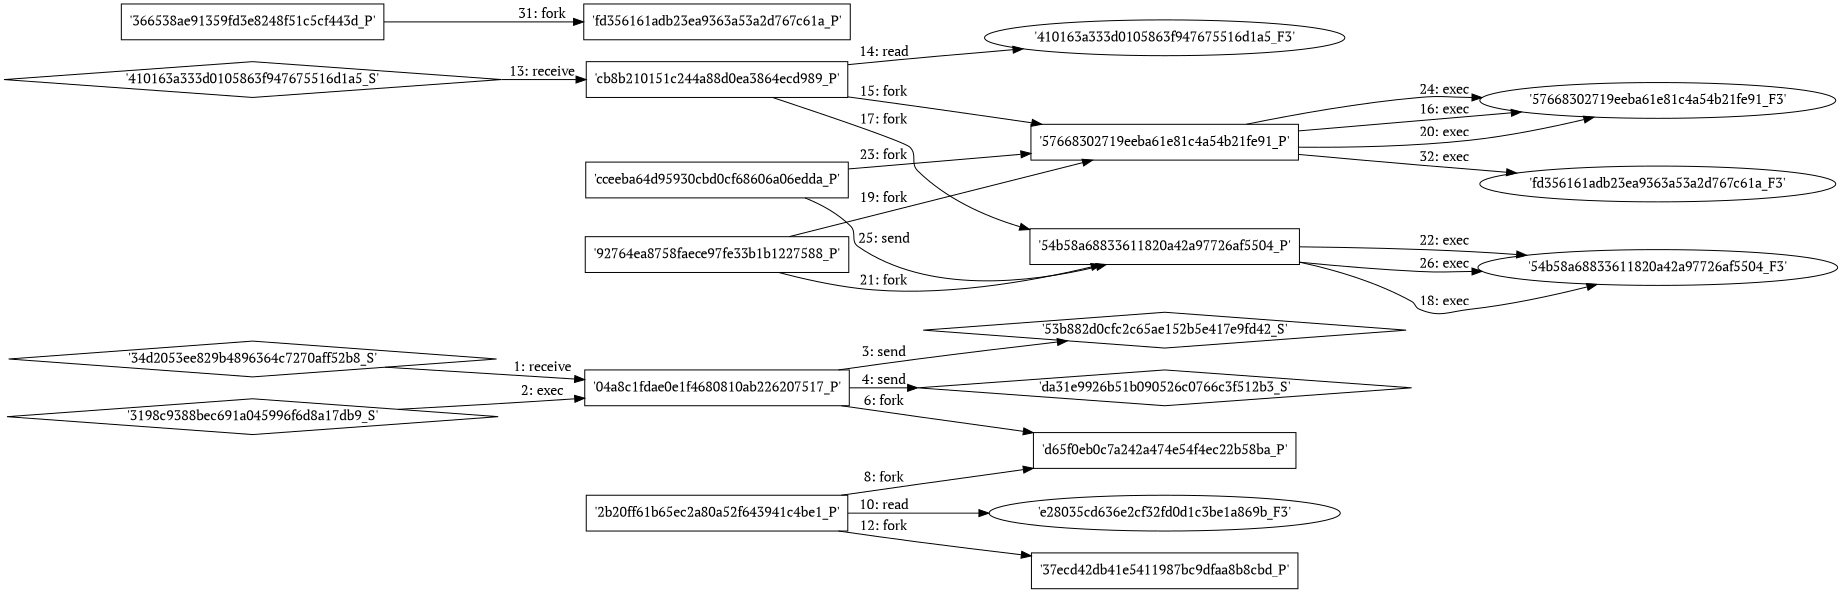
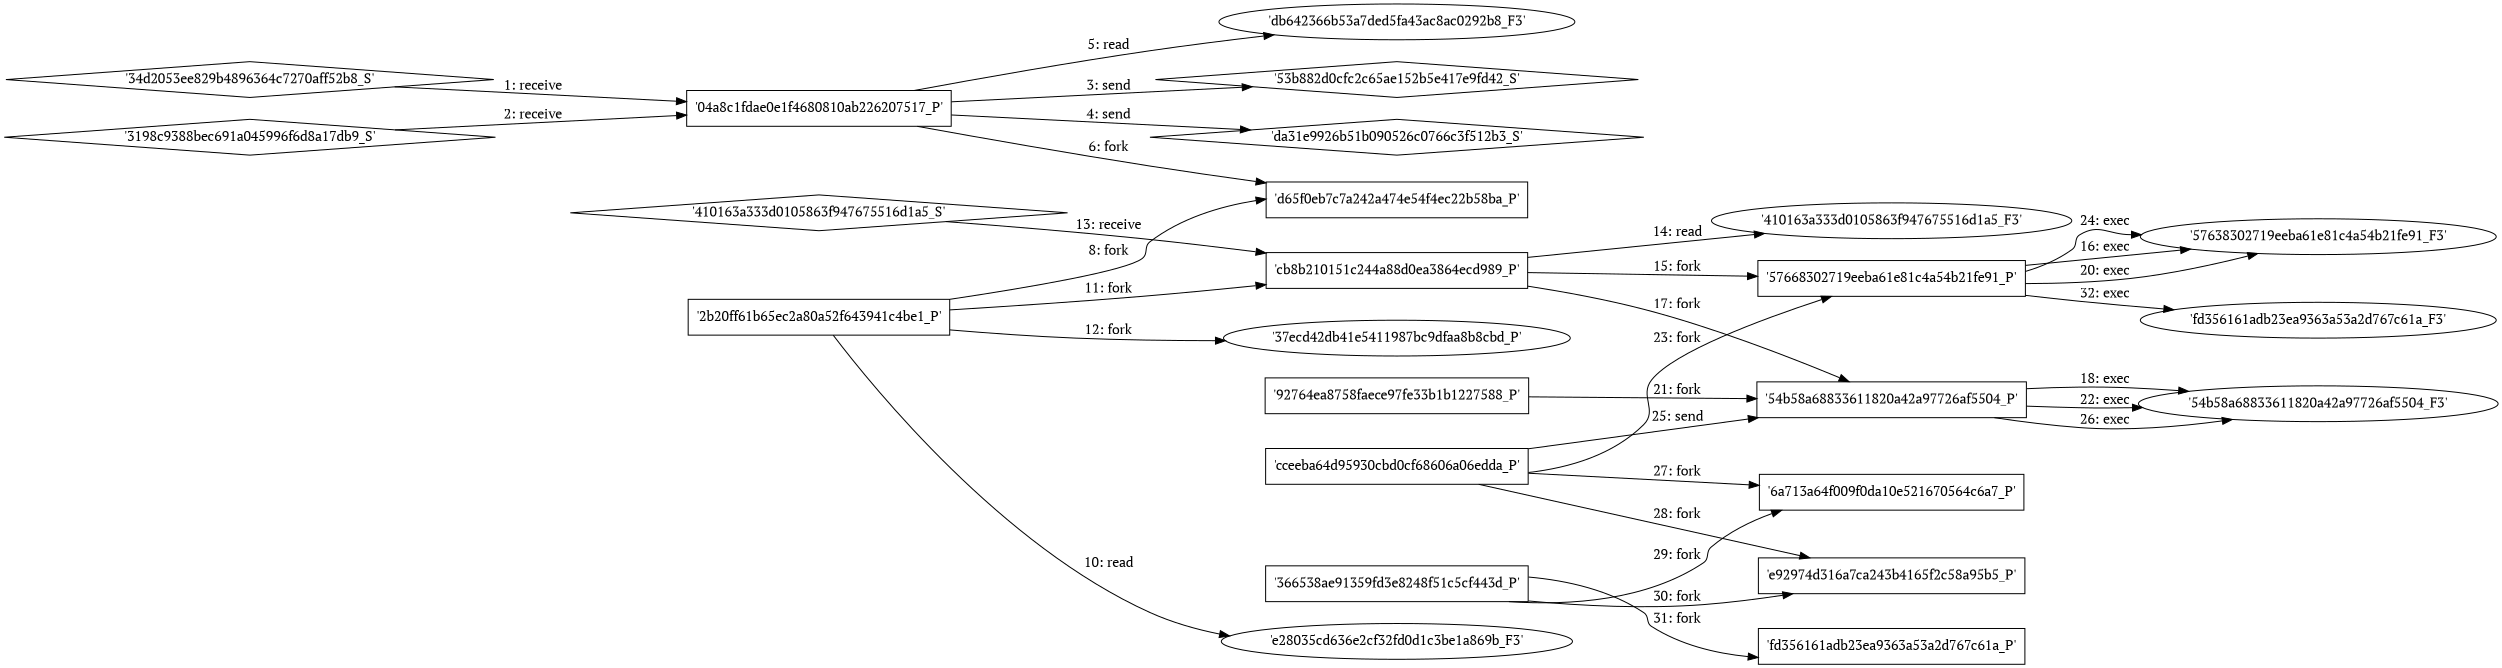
  digraph {
    engine=neato
    fixedsize=false
    fontname="PT Serif"
    fontsize=10
    nodesep=0.3
    rankdir=LR
    ranksep=0
    splines=true
    node [fontname="PT Serif" node_type=Process shape=box]
    edge [fontname="PT Serif"]
    "'53b882d0cfc2c65ae152b5e417e9fd42_S'" [node_type=Socket shape=diamond]
    "'04a8c1fdae0e1f4680810ab226207517_P'"
    "'da31e9926b51b090526c0766c3f512b3_S'" [node_type=Socket shape=diamond]
-   "'d65f0eb0c7a242a474e54f4ec22b58ba_P'"
+   "'db642366b53a7ded5fa43ac8ac0292b8_F3'" [node_type=file shape=ellipse]
+   "'d65f0eb0c7a242a474e54f4ec22b58ba_P'" [label="'d65f0eb7c7a242a474e54f4ec22b58ba_P'"]
    "'34d2053ee829b4896364c7270aff52b8_S'" [node_type=Socket shape=diamond]
    "'3198c9388bec691a045996f6d8a17db9_S'" [node_type=Socket shape=diamond]
    "'2b20ff61b65ec2a80a52f643941c4be1_P'"
    "'e28035cd636e2cf32fd0d1c3be1a869b_F3'" [node_type=file shape=ellipse]
    n10 [label="'cb8b210151c244a88d0ea3864ecd989_P'"]
-   "'37ecd42db41e5411987bc9dfaa8b8cbd_P'"
+   "'37ecd42db41e5411987bc9dfaa8b8cbd_P'" [shape=ellipse]
    "'410163a333d0105863f947675516d1a5_F3'" [node_type=file shape=ellipse]
    "'57668302719eeba61e81c4a54b21fe91_P'"
    "'54b58a68833611820a42a97726af5504_P'"
-   "'57668302719eeba61e81c4a54b21fe91_F3'" [node_type=File shape=ellipse]
+   "'57668302719eeba61e81c4a54b21fe91_F3'" [node_type=File shape=ellipse label="'57638302719eeba61e81c4a54b21fe91_F3'"]
    "'fd356161adb23ea9363a53a2d767c61a_F3'" [node_type=File shape=ellipse]
    "'54b58a68833611820a42a97726af5504_F3'" [node_type=File shape=ellipse]
    "'410163a333d0105863f947675516d1a5_S'" [node_type=Socket shape=diamond]
    "'92764ea8758faece97fe33b1b1227588_P'"
    "'cceeba64d95930cbd0cf68606a06edda_P'"
+   "'6a713a64f009f0da10e521670564c6a7_P'"
+   "'e92974d316a7ca243b4165f2c58a95b5_P'"
    "'366538ae91359fd3e8248f51c5cf443d_P'"
    "'fd356161adb23ea9363a53a2d767c61a_P'"
    "'04a8c1fdae0e1f4680810ab226207517_P'" -> "'53b882d0cfc2c65ae152b5e417e9fd42_S'" [label="3: send"]
    "'04a8c1fdae0e1f4680810ab226207517_P'" -> "'da31e9926b51b090526c0766c3f512b3_S'" [label="4: send"]
+   "'04a8c1fdae0e1f4680810ab226207517_P'" -> "'db642366b53a7ded5fa43ac8ac0292b8_F3'" [label="5: read"]
    "'04a8c1fdae0e1f4680810ab226207517_P'" -> "'d65f0eb0c7a242a474e54f4ec22b58ba_P'" [label="6: fork"]
    "'34d2053ee829b4896364c7270aff52b8_S'" -> "'04a8c1fdae0e1f4680810ab226207517_P'" [label="1: receive"]
-   "'3198c9388bec691a045996f6d8a17db9_S'" -> "'04a8c1fdae0e1f4680810ab226207517_P'" [label="2: exec"]
+   "'3198c9388bec691a045996f6d8a17db9_S'" -> "'04a8c1fdae0e1f4680810ab226207517_P'" [label="2: receive"]
    "'2b20ff61b65ec2a80a52f643941c4be1_P'" -> "'d65f0eb0c7a242a474e54f4ec22b58ba_P'" [label="8: fork"]
    "'2b20ff61b65ec2a80a52f643941c4be1_P'" -> "'e28035cd636e2cf32fd0d1c3be1a869b_F3'" [label="10: read"]
+   "'2b20ff61b65ec2a80a52f643941c4be1_P'" -> n10 [label="11: fork"]
    "'2b20ff61b65ec2a80a52f643941c4be1_P'" -> "'37ecd42db41e5411987bc9dfaa8b8cbd_P'" [label="12: fork"]
    n10 -> "'410163a333d0105863f947675516d1a5_F3'" [label="14: read"]
    n10 -> "'57668302719eeba61e81c4a54b21fe91_P'" [label="15: fork"]
    n10 -> "'54b58a68833611820a42a97726af5504_P'" [label="17: fork"]
    "'57668302719eeba61e81c4a54b21fe91_P'" -> "'57668302719eeba61e81c4a54b21fe91_F3'" [label="16: exec"]
    "'57668302719eeba61e81c4a54b21fe91_P'" -> "'57668302719eeba61e81c4a54b21fe91_F3'" [label="20: exec"]
    "'57668302719eeba61e81c4a54b21fe91_P'" -> "'57668302719eeba61e81c4a54b21fe91_F3'" [label="24: exec"]
    "'57668302719eeba61e81c4a54b21fe91_P'" -> "'fd356161adb23ea9363a53a2d767c61a_F3'" [label="32: exec"]
    "'54b58a68833611820a42a97726af5504_P'" -> "'54b58a68833611820a42a97726af5504_F3'" [label="18: exec"]
    "'54b58a68833611820a42a97726af5504_P'" -> "'54b58a68833611820a42a97726af5504_F3'" [label="22: exec"]
    "'54b58a68833611820a42a97726af5504_P'" -> "'54b58a68833611820a42a97726af5504_F3'" [label="26: exec"]
    "'410163a333d0105863f947675516d1a5_S'" -> n10 [label="13: receive"]
-   "'92764ea8758faece97fe33b1b1227588_P'" -> "'57668302719eeba61e81c4a54b21fe91_P'" [label="19: fork"]
    "'92764ea8758faece97fe33b1b1227588_P'" -> "'54b58a68833611820a42a97726af5504_P'" [label="21: fork"]
    "'cceeba64d95930cbd0cf68606a06edda_P'" -> "'57668302719eeba61e81c4a54b21fe91_P'" [label="23: fork"]
    "'cceeba64d95930cbd0cf68606a06edda_P'" -> "'54b58a68833611820a42a97726af5504_P'" [label="25: send"]
+   "'cceeba64d95930cbd0cf68606a06edda_P'" -> "'6a713a64f009f0da10e521670564c6a7_P'" [label="27: fork"]
+   "'cceeba64d95930cbd0cf68606a06edda_P'" -> "'e92974d316a7ca243b4165f2c58a95b5_P'" [label="28: fork"]
+   "'366538ae91359fd3e8248f51c5cf443d_P'" -> "'6a713a64f009f0da10e521670564c6a7_P'" [label="29: fork"]
+   "'366538ae91359fd3e8248f51c5cf443d_P'" -> "'e92974d316a7ca243b4165f2c58a95b5_P'" [label="30: fork"]
    "'366538ae91359fd3e8248f51c5cf443d_P'" -> "'fd356161adb23ea9363a53a2d767c61a_P'" [label="31: fork"]
  }
